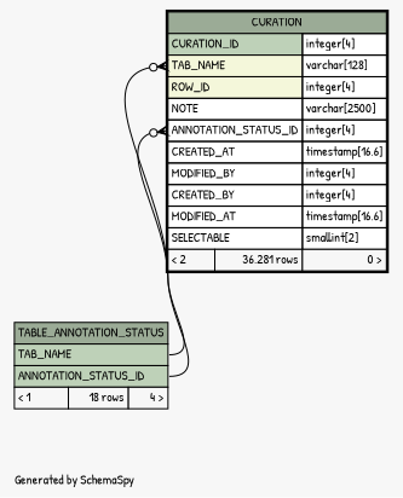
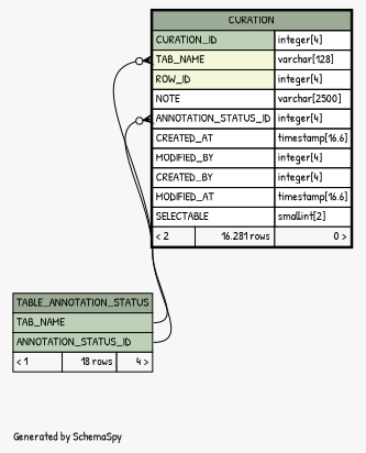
  digraph {
    bgcolor="#f7f7f7"
    fontname="Patrick Hand"
    fontsize=11
    label="\nGenerated by SchemaSpy"
    labeljust=l
    nodesep=0.18
    rankdir=TB
    ranksep=0.46
    node [fontname="Patrick Hand" fontsize=11 shape=plaintext]
    edge [arrowhead=none arrowsize=0.8 arrowtail=crowodot dir=back fontname="Patrick Hand"]
-   n1 [label=<     <TABLE BORDER="2" CELLBORDER="1" CELLSPACING="0" BGCOLOR="#ffffff">       <TR><TD COLSPAN="3" BGCOLOR="#9bab96" ALIGN="CENTER">CURATION</TD></TR>       <TR><TD PORT="CURATION_ID" COLSPAN="2" BGCOLOR="#bed1b8" ALIGN="LEFT">CURATION_ID</TD><TD PORT="CURATION_ID.type" ALIGN="LEFT">integer[4]</TD></TR>       <TR><TD PORT="TAB_NAME" COLSPAN="2" BGCOLOR="#f4f7da" ALIGN="LEFT">TAB_NAME</TD><TD PORT="TAB_NAME.type" ALIGN="LEFT">varchar[128]</TD></TR>       <TR><TD PORT="ROW_ID" COLSPAN="2" BGCOLOR="#f4f7da" ALIGN="LEFT">ROW_ID</TD><TD PORT="ROW_ID.type" ALIGN="LEFT">integer[4]</TD></TR>       <TR><TD PORT="NOTE" COLSPAN="2" ALIGN="LEFT">NOTE</TD><TD PORT="NOTE.type" ALIGN="LEFT">varchar[2500]</TD></TR>       <TR><TD PORT="ANNOTATION_STATUS_ID" COLSPAN="2" ALIGN="LEFT">ANNOTATION_STATUS_ID</TD><TD PORT="ANNOTATION_STATUS_ID.type" ALIGN="LEFT">integer[4]</TD></TR>       <TR><TD PORT="CREATED_AT" COLSPAN="2" ALIGN="LEFT">CREATED_AT</TD><TD PORT="CREATED_AT.type" ALIGN="LEFT">timestamp[16,6]</TD></TR>       <TR><TD PORT="MODIFIED_BY" COLSPAN="2" ALIGN="LEFT">MODIFIED_BY</TD><TD PORT="MODIFIED_BY.type" ALIGN="LEFT">integer[4]</TD></TR>       <TR><TD PORT="CREATED_BY" COLSPAN="2" ALIGN="LEFT">CREATED_BY</TD><TD PORT="CREATED_BY.type" ALIGN="LEFT">integer[4]</TD></TR>       <TR><TD PORT="MODIFIED_AT" COLSPAN="2" ALIGN="LEFT">MODIFIED_AT</TD><TD PORT="MODIFIED_AT.type" ALIGN="LEFT">timestamp[16,6]</TD></TR>       <TR><TD PORT="SELECTABLE" COLSPAN="2" ALIGN="LEFT">SELECTABLE</TD><TD PORT="SELECTABLE.type" ALIGN="LEFT">smallint[2]</TD></TR>       <TR><TD ALIGN="LEFT" BGCOLOR="#f7f7f7">&lt; 2</TD><TD ALIGN="RIGHT" BGCOLOR="#f7f7f7">36,281 rows</TD><TD ALIGN="RIGHT" BGCOLOR="#f7f7f7">0 &gt;</TD></TR>     </TABLE>>]
+   n1 [label=<     <TABLE BORDER="2" CELLBORDER="1" CELLSPACING="0" BGCOLOR="#ffffff">       <TR><TD COLSPAN="3" BGCOLOR="#9bab96" ALIGN="CENTER">CURATION</TD></TR>       <TR><TD PORT="CURATION_ID" COLSPAN="2" BGCOLOR="#bed1b8" ALIGN="LEFT">CURATION_ID</TD><TD PORT="CURATION_ID.type" ALIGN="LEFT">integer[4]</TD></TR>       <TR><TD PORT="TAB_NAME" COLSPAN="2" BGCOLOR="#f4f7da" ALIGN="LEFT">TAB_NAME</TD><TD PORT="TAB_NAME.type" ALIGN="LEFT">varchar[128]</TD></TR>       <TR><TD PORT="ROW_ID" COLSPAN="2" BGCOLOR="#f4f7da" ALIGN="LEFT">ROW_ID</TD><TD PORT="ROW_ID.type" ALIGN="LEFT">integer[4]</TD></TR>       <TR><TD PORT="NOTE" COLSPAN="2" ALIGN="LEFT">NOTE</TD><TD PORT="NOTE.type" ALIGN="LEFT">varchar[2500]</TD></TR>       <TR><TD PORT="ANNOTATION_STATUS_ID" COLSPAN="2" ALIGN="LEFT">ANNOTATION_STATUS_ID</TD><TD PORT="ANNOTATION_STATUS_ID.type" ALIGN="LEFT">integer[4]</TD></TR>       <TR><TD PORT="CREATED_AT" COLSPAN="2" ALIGN="LEFT">CREATED_AT</TD><TD PORT="CREATED_AT.type" ALIGN="LEFT">timestamp[16,6]</TD></TR>       <TR><TD PORT="MODIFIED_BY" COLSPAN="2" ALIGN="LEFT">MODIFIED_BY</TD><TD PORT="MODIFIED_BY.type" ALIGN="LEFT">integer[4]</TD></TR>       <TR><TD PORT="CREATED_BY" COLSPAN="2" ALIGN="LEFT">CREATED_BY</TD><TD PORT="CREATED_BY.type" ALIGN="LEFT">integer[4]</TD></TR>       <TR><TD PORT="MODIFIED_AT" COLSPAN="2" ALIGN="LEFT">MODIFIED_AT</TD><TD PORT="MODIFIED_AT.type" ALIGN="LEFT">timestamp[16,6]</TD></TR>       <TR><TD PORT="SELECTABLE" COLSPAN="2" ALIGN="LEFT">SELECTABLE</TD><TD PORT="SELECTABLE.type" ALIGN="LEFT">smallint[2]</TD></TR>       <TR><TD ALIGN="LEFT" BGCOLOR="#f7f7f7">&lt; 2</TD><TD ALIGN="RIGHT" BGCOLOR="#f7f7f7">16,281 rows</TD><TD ALIGN="RIGHT" BGCOLOR="#f7f7f7">0 &gt;</TD></TR>     </TABLE>>]
    n2 [label=<     <TABLE BORDER="0" CELLBORDER="1" CELLSPACING="0" BGCOLOR="#ffffff">       <TR><TD COLSPAN="3" BGCOLOR="#9bab96" ALIGN="CENTER">TABLE_ANNOTATION_STATUS</TD></TR>       <TR><TD PORT="TAB_NAME" COLSPAN="3" BGCOLOR="#bed1b8" ALIGN="LEFT">TAB_NAME</TD></TR>       <TR><TD PORT="ANNOTATION_STATUS_ID" COLSPAN="3" BGCOLOR="#bed1b8" ALIGN="LEFT">ANNOTATION_STATUS_ID</TD></TR>       <TR><TD ALIGN="LEFT" BGCOLOR="#f7f7f7">&lt; 1</TD><TD ALIGN="RIGHT" BGCOLOR="#f7f7f7">18 rows</TD><TD ALIGN="RIGHT" BGCOLOR="#f7f7f7">4 &gt;</TD></TR>     </TABLE>>]
    n1 -> n2 [headport="ANNOTATION_STATUS_ID:e" tailport="ANNOTATION_STATUS_ID:w"]
    n1 -> n2 [headport="TAB_NAME:e" tailport="TAB_NAME:w"]
  }
